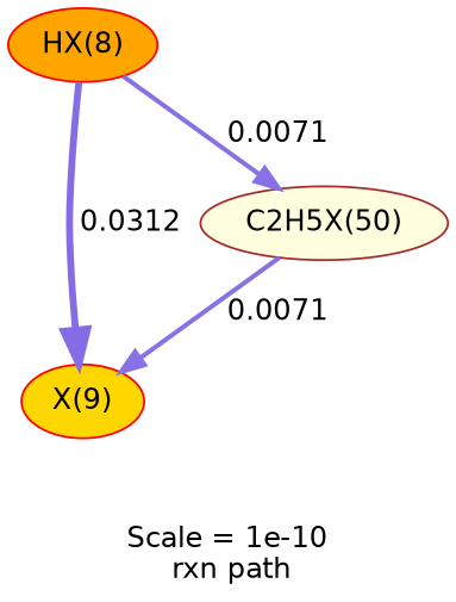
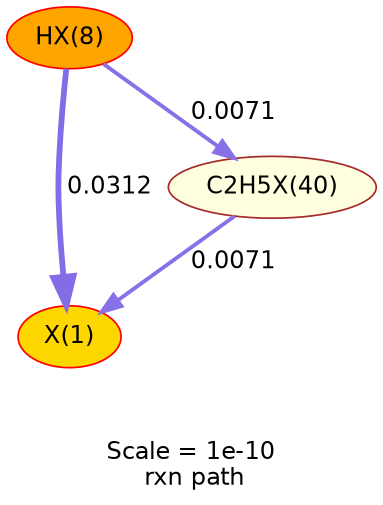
  digraph {
    fontname="DejaVu Sans"
    label="Scale = 1e-10\l rxn path"
    node [color=red fontname="DejaVu Sans" style=filled]
    edge [arrowsize=1.13 color="0.7, 0.507, 0.9" fontname="DejaVu Sans" style="setlinewidth(2.26)"]
    n1 [fillcolor=orange label="HX(8)"]
-   n2 [fillcolor=gold label="X(9)"]
-   n3 [color=brown fillcolor=lightyellow label="C2H5X(50)"]
+   n2 [fillcolor=gold label="X(1)"]
+   n3 [color=brown fillcolor=lightyellow label="C2H5X(40)"]
    n1 -> n2 [arrowsize=1.69 color="0.7, 0.531, 0.9" label=" 0.0312" style="setlinewidth(3.38)"]
    n1 -> n3 [label=" 0.0071"]
    n3 -> n2 [label=" 0.0071"]
  }
